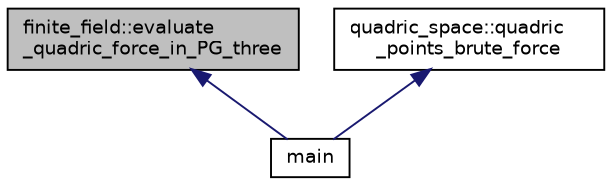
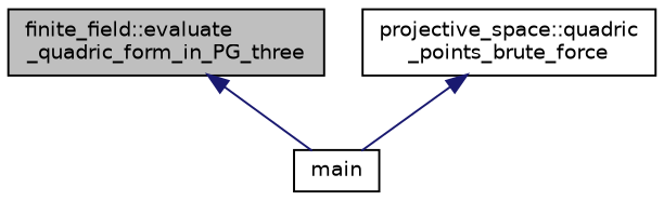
  digraph {
    rankdir=TB
    node [color=black fillcolor=white fontname=Helvetica fontsize=10 shape=record style=filled]
    edge [color=midnightblue dir=back fontname=Helvetica fontsize=10 labelfontname=Helvetica labelfontsize=10 style=solid]
-   n1 [fillcolor=grey75 fontcolor=black height=0.2 label="finite_field::evaluate\l_quadric_force_in_PG_three" width=0.4]
+   n1 [fillcolor=grey75 fontcolor=black height=0.2 label="finite_field::evaluate\l_quadric_form_in_PG_three" width=0.4]
    n2 [height=0.2 label=main width=0.4]
-   n3 [height=0.2 label="quadric_space::quadric\l_points_brute_force" width=0.4]
+   n3 [height=0.2 label="projective_space::quadric\l_points_brute_force" width=0.4]
    n1 -> n2
    n3 -> n2
  }
